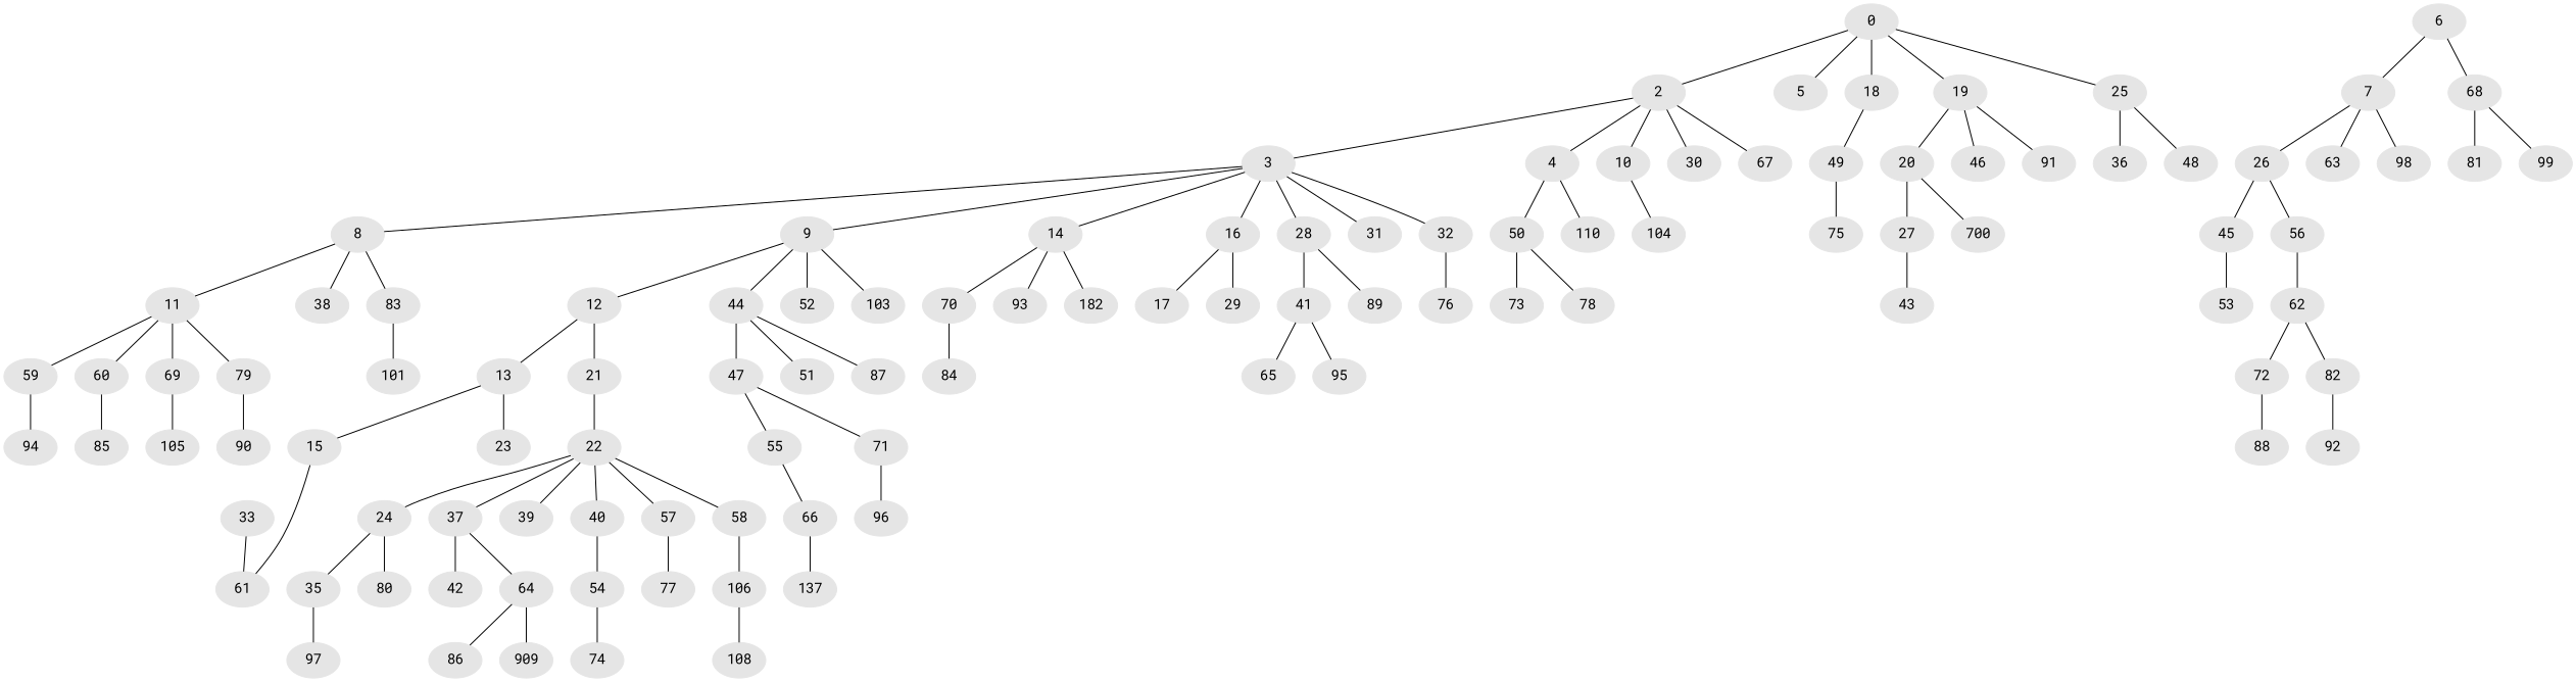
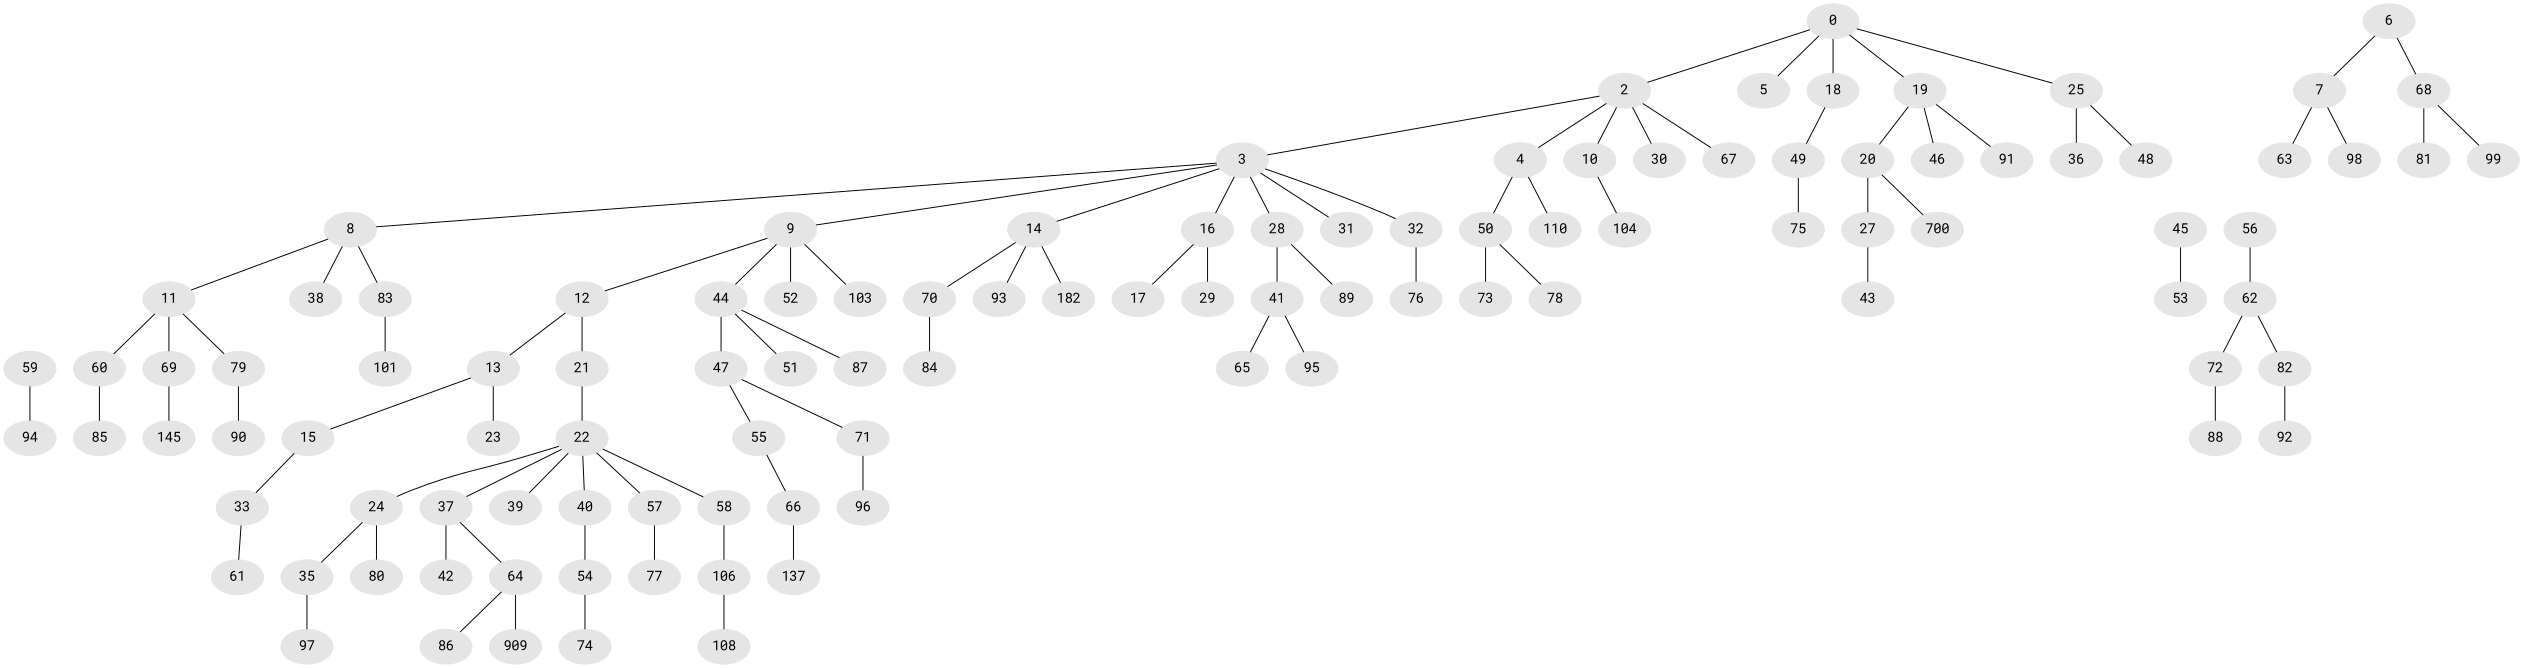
  graph {
    fontname="Roboto Mono"
    node [color=gray90 fontname="Roboto Mono" style=filled]
    edge [fontname="Roboto Mono"]
    n1 [label=0]
    2
    5
    18
    19
    25
    3
    4
    10
    30
    67
    49
    20
    46
    91
    36
    48
    8
    9
    14
    16
    28
    31
    32
    50
    110
    6
    7
    68
    104
    11
    38
    83
    12
    44
    52
    103
    70
    93
    n40 [label=182]
    17
    29
    41
    89
    76
    73
    78
-   26
    63
    98
    81
    99
    45
    56
    59
    60
    69
    79
    101
    13
    21
    47
    51
    87
    94
    85
-   105
+   105 [label=145]
    90
    15
    23
    22
    33
    84
    61
    75
    27
    n77 [label=700]
    43
    24
    37
    39
    40
    57
    58
    35
    80
    42
    64
    54
    77
    106
    97
    53
    62
    65
    95
    86
    n98 [label=909]
    74
    55
    71
    66
    96
    n104 [label=137]
    72
    82
    108
    88
    92
    n1 -- 2
    n1 -- 5
    n1 -- 18
    n1 -- 19
    n1 -- 25
    2 -- 3
    2 -- 4
    2 -- 10
    2 -- 30
    2 -- 67
    18 -- 49
    19 -- 20
    19 -- 46
    19 -- 91
    25 -- 36
    25 -- 48
    3 -- 8
    3 -- 9
    3 -- 14
    3 -- 16
    3 -- 28
    3 -- 31
    3 -- 32
    4 -- 50
    4 -- 110
    10 -- 104
    49 -- 75
    20 -- 27
    20 -- n77
    8 -- 11
    8 -- 38
    8 -- 83
    9 -- 12
    9 -- 44
    9 -- 52
    9 -- 103
    14 -- 70
    14 -- 93
    14 -- n40
    16 -- 17
    16 -- 29
    28 -- 41
    28 -- 89
    32 -- 76
    50 -- 73
    50 -- 78
    6 -- 7
    6 -- 68
-   7 -- 26
    7 -- 63
    7 -- 98
    68 -- 81
    68 -- 99
-   11 -- 59
    11 -- 60
    11 -- 69
    11 -- 79
    83 -- 101
    12 -- 13
    12 -- 21
    44 -- 47
    44 -- 51
    44 -- 87
    70 -- 84
    41 -- 65
    41 -- 95
-   26 -- 45
-   26 -- 56
    45 -- 53
    56 -- 62
    59 -- 94
    60 -- 85
    69 -- 105
    79 -- 90
    13 -- 15
    13 -- 23
    21 -- 22
    47 -- 55
    47 -- 71
-   15 -- 61
+   15 -- 33
    22 -- 24
    22 -- 37
    22 -- 39
    22 -- 40
    22 -- 57
    22 -- 58
    33 -- 61
    27 -- 43
    24 -- 35
    24 -- 80
    37 -- 42
    37 -- 64
    40 -- 54
    57 -- 77
    58 -- 106
    35 -- 97
    64 -- 86
    64 -- n98
    54 -- 74
    106 -- 108
    62 -- 72
    62 -- 82
    55 -- 66
    71 -- 96
    66 -- n104
    72 -- 88
    82 -- 92
  }
